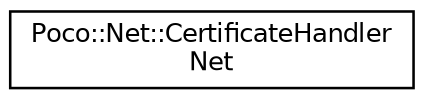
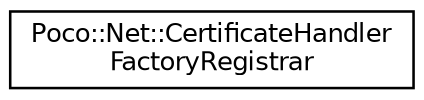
  digraph {
    rankdir=LR
-   n1 [color=black fillcolor=white fontname=Helvetica fontsize=10 height=0.2 label="Poco::Net::CertificateHandler\lNet" shape=record style=filled width=0.4]
+   n1 [color=black fillcolor=white fontname=Helvetica fontsize=10 height=0.2 label="Poco::Net::CertificateHandler\lFactoryRegistrar" shape=record style=filled width=0.4]
  }
